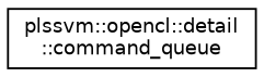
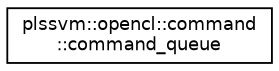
  digraph {
    rankdir=LR
-   n1 [color=black fillcolor=white fontname=Helvetica fontsize=10 height=0.2 label="plssvm::opencl::detail\l::command_queue" shape=record style=filled width=0.4]
+   n1 [color=black fillcolor=white fontname=Helvetica fontsize=10 height=0.2 label="plssvm::opencl::command\l::command_queue" shape=record style=filled width=0.4]
  }
